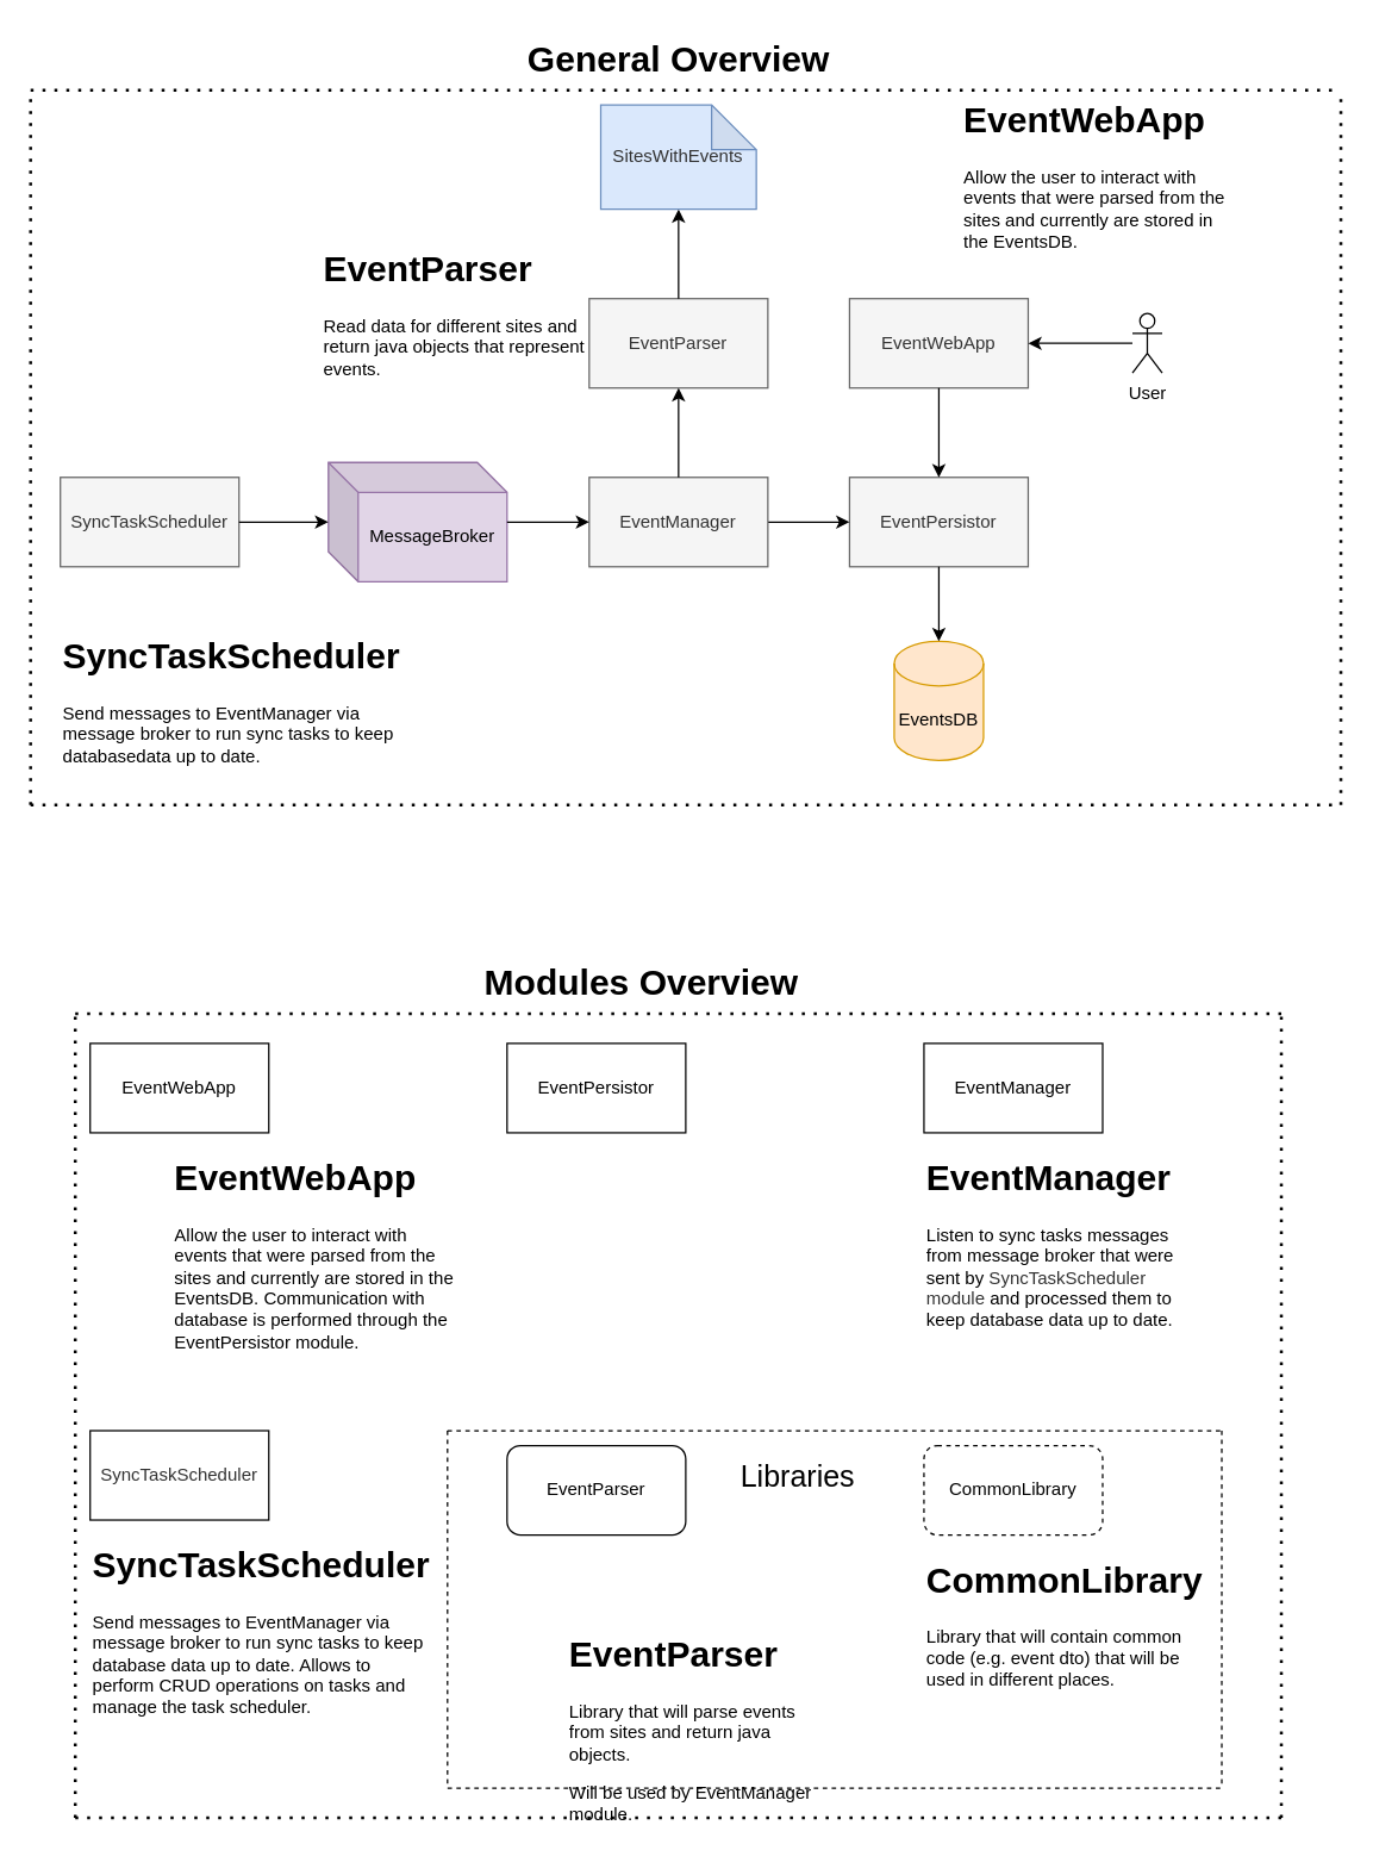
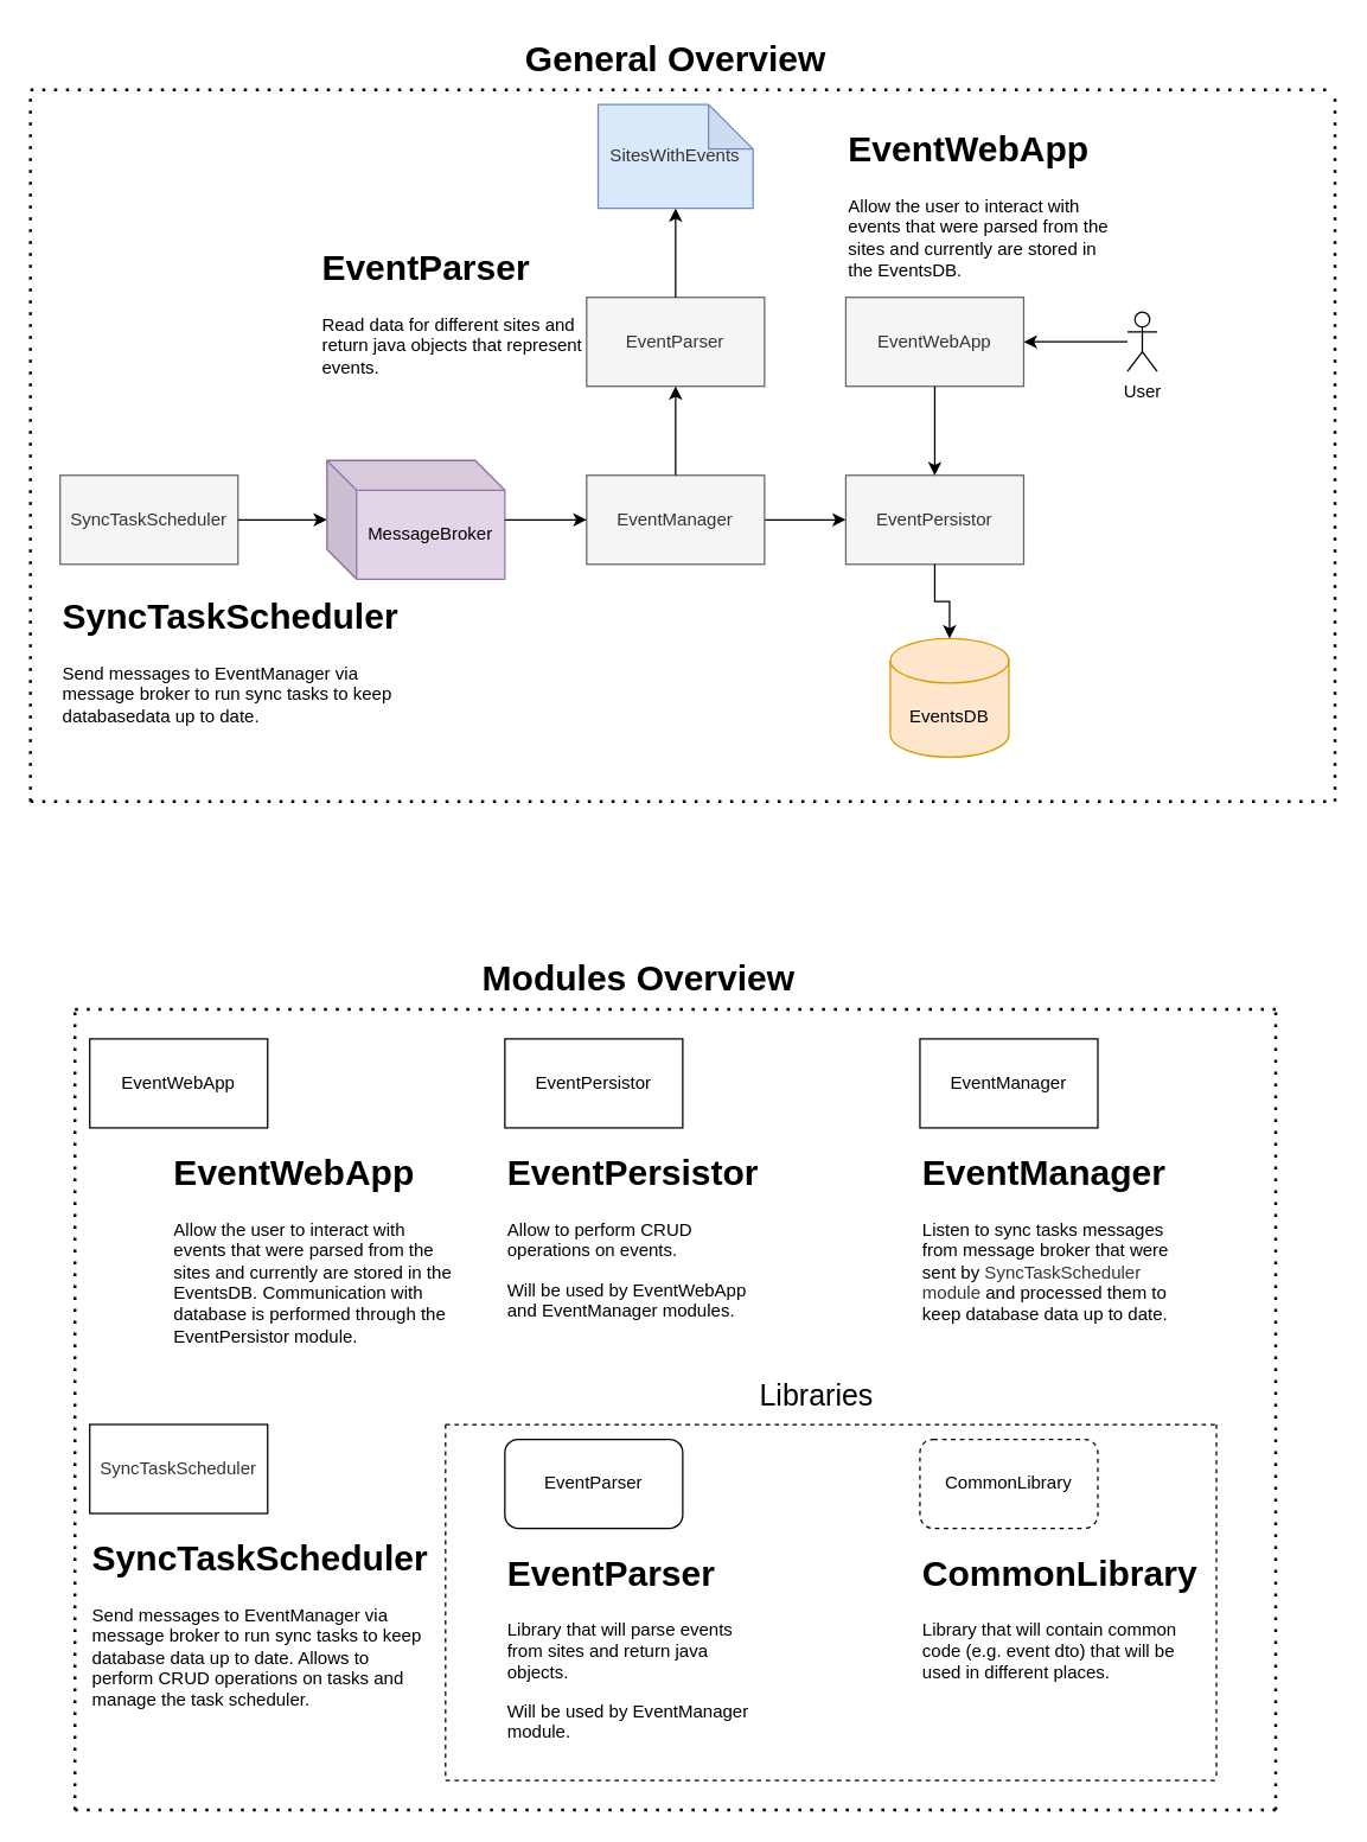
  <mxCell id="0" />
  <mxCell id="1" parent="0" />
  <mxCell id="2" value="EventParser" style="rounded=0;whiteSpace=wrap;html=1;fillColor=#f5f5f5;fontColor=#333333;strokeColor=#666666;" parent="1" vertex="1"><mxGeometry x="395.17" y="200" width="120" height="60" as="geometry" /></mxCell>
- <mxCell id="3" value="EventsDB" style="shape=cylinder3;whiteSpace=wrap;html=1;boundedLbl=1;backgroundOutline=1;size=15;fillColor=#ffe6cc;strokeColor=#d79b00;" parent="1" vertex="1"><mxGeometry x="600" y="430" width="60" height="80" as="geometry" /></mxCell>
+ <mxCell id="3" value="EventsDB" style="shape=cylinder3;whiteSpace=wrap;html=1;boundedLbl=1;backgroundOutline=1;size=15;fillColor=#ffe6cc;strokeColor=#d79b00;" parent="1" vertex="1"><mxGeometry x="600" y="430" width="80" height="80" as="geometry" /></mxCell>
  <mxCell id="4" value="SyncTaskScheduler" style="rounded=0;whiteSpace=wrap;html=1;fillColor=#f5f5f5;fontColor=#333333;strokeColor=#666666;" parent="1" vertex="1"><mxGeometry x="40" y="320" width="120" height="60" as="geometry" /></mxCell>
  <mxCell id="5" value="User" style="shape=umlActor;verticalLabelPosition=bottom;verticalAlign=top;html=1;outlineConnect=0;" parent="1" vertex="1"><mxGeometry x="760" y="210" width="20" height="40" as="geometry" /></mxCell>
  <mxCell id="6" value="EventWebApp" style="rounded=0;whiteSpace=wrap;html=1;fillColor=#f5f5f5;fontColor=#333333;strokeColor=#666666;" parent="1" vertex="1"><mxGeometry x="570" y="200" width="120" height="60" as="geometry" /></mxCell>
- <mxCell id="7" value="&lt;h1 style=&quot;margin-top: 0px;&quot;&gt;SyncTaskScheduler&lt;/h1&gt;&lt;p&gt;Send messages to EventManager via message broker to run sync tasks to keep databasedata up to date.&lt;/p&gt;" style="text;html=1;whiteSpace=wrap;overflow=hidden;rounded=0;" parent="1" vertex="1"><mxGeometry x="40" y="420" width="235.17" height="110" as="geometry" /></mxCell>
- <mxCell id="8" value="&lt;h1 style=&quot;margin-top: 0px;&quot;&gt;EventWebApp&lt;/h1&gt;&lt;p&gt;Allow the user to interact with events that were parsed from the sites and currently are stored in the EventsDB.&lt;/p&gt;" style="text;html=1;whiteSpace=wrap;overflow=hidden;rounded=0;align=left;labelBackgroundColor=none;" parent="1" vertex="1"><mxGeometry x="645" y="60" width="180" height="120" as="geometry" /></mxCell>
+ <mxCell id="7" value="&lt;h1 style=&quot;margin-top: 0px;&quot;&gt;SyncTaskScheduler&lt;/h1&gt;&lt;p&gt;Send messages to EventManager via message broker to run sync tasks to keep databasedata up to date.&lt;/p&gt;" style="text;html=1;whiteSpace=wrap;overflow=hidden;rounded=0;" parent="1" vertex="1"><mxGeometry x="40" y="395" width="235.17" height="110" as="geometry" /></mxCell>
+ <mxCell id="8" value="&lt;h1 style=&quot;margin-top: 0px;&quot;&gt;EventWebApp&lt;/h1&gt;&lt;p&gt;Allow the user to interact with events that were parsed from the sites and currently are stored in the EventsDB.&lt;/p&gt;" style="text;html=1;whiteSpace=wrap;overflow=hidden;rounded=0;align=left;labelBackgroundColor=none;" parent="1" vertex="1"><mxGeometry x="570" y="80" width="180" height="120" as="geometry" /></mxCell>
  <mxCell id="9" value="" style="endArrow=none;dashed=1;html=1;dashPattern=1 3;strokeWidth=2;rounded=0;" parent="1" edge="1"><mxGeometry width="50" height="50" relative="1" as="geometry"><mxPoint x="900" y="540" as="sourcePoint" /><mxPoint x="900" y="60" as="targetPoint" /></mxGeometry></mxCell>
  <mxCell id="10" value="" style="endArrow=none;dashed=1;html=1;dashPattern=1 3;strokeWidth=2;rounded=0;" parent="1" edge="1"><mxGeometry width="50" height="50" relative="1" as="geometry"><mxPoint x="20" y="540" as="sourcePoint" /><mxPoint x="900" y="540" as="targetPoint" /></mxGeometry></mxCell>
  <mxCell id="11" value="" style="endArrow=none;dashed=1;html=1;dashPattern=1 3;strokeWidth=2;rounded=0;" parent="1" edge="1"><mxGeometry width="50" height="50" relative="1" as="geometry"><mxPoint x="20" y="540" as="sourcePoint" /><mxPoint x="20" y="60" as="targetPoint" /></mxGeometry></mxCell>
  <mxCell id="12" value="" style="endArrow=none;dashed=1;html=1;dashPattern=1 3;strokeWidth=2;rounded=0;" parent="1" edge="1"><mxGeometry width="50" height="50" relative="1" as="geometry"><mxPoint x="20" y="60" as="sourcePoint" /><mxPoint x="900" y="60" as="targetPoint" /></mxGeometry></mxCell>
  <mxCell id="13" value="General Overview" style="text;html=1;align=center;verticalAlign=middle;resizable=0;points=[];autosize=1;strokeColor=none;fillColor=none;fontStyle=1;fontSize=24;" parent="1" vertex="1"><mxGeometry x="345.17" width="220" height="40" as="geometry" y="20" /></mxCell>
  <mxCell id="14" value="Modules Overview" style="text;html=1;align=center;verticalAlign=middle;resizable=0;points=[];autosize=1;strokeColor=none;fillColor=none;fontStyle=1;fontSize=24;" parent="1" vertex="1"><mxGeometry x="320" y="640" width="220" height="40" as="geometry" /></mxCell>
  <mxCell id="15" value="EventWebApp" style="rounded=0;whiteSpace=wrap;html=1;" parent="1" vertex="1"><mxGeometry y="700" width="120" height="60" as="geometry" x="60" /></mxCell>
  <mxCell id="16" value="EventManager" style="rounded=0;whiteSpace=wrap;html=1;" parent="1" vertex="1"><mxGeometry x="620" y="700" width="120" height="60" as="geometry" /></mxCell>
  <mxCell id="17" value="&lt;h1 style=&quot;margin-top: 0px;&quot;&gt;EventManager&lt;/h1&gt;&lt;p&gt;Listen to sync tasks messages from message broker that were sent by&amp;nbsp;&lt;span style=&quot;color: rgb(51, 51, 51); text-align: center; background-color: initial;&quot;&gt;SyncTaskScheduler module&lt;/span&gt;&lt;span style=&quot;background-color: initial;&quot;&gt;&amp;nbsp;and processed them to keep database data up to date.&lt;/span&gt;&lt;/p&gt;" style="text;html=1;whiteSpace=wrap;overflow=hidden;rounded=0;" parent="1" vertex="1"><mxGeometry x="620" y="770" width="180" height="130" as="geometry" /></mxCell>
  <mxCell id="18" value="&lt;h1 style=&quot;margin-top: 0px;&quot;&gt;EventWebApp&lt;/h1&gt;&lt;p&gt;Allow the user to interact with events that were parsed from the sites and currently are stored in the EventsDB. Communication with database is performed through the EventPersistor module.&lt;/p&gt;" style="text;html=1;whiteSpace=wrap;overflow=hidden;rounded=0;align=left;labelBackgroundColor=none;" parent="1" vertex="1"><mxGeometry x="115" y="770" width="190" height="140" as="geometry" /></mxCell>
  <mxCell id="19" value="EventPersistor" style="rounded=0;whiteSpace=wrap;html=1;fillColor=#f5f5f5;fontColor=#333333;strokeColor=#666666;" parent="1" vertex="1"><mxGeometry x="570" y="320" width="120" height="60" as="geometry" /></mxCell>
  <mxCell id="20" value="EventPersistor" style="rounded=0;whiteSpace=wrap;html=1;" parent="1" vertex="1"><mxGeometry x="340" y="700" width="120" height="60" as="geometry" /></mxCell>
+ <mxCell id="21" value="&lt;h1 style=&quot;margin-top: 0px;&quot;&gt;EventPersistor&lt;/h1&gt;&lt;p&gt;Allow to perform CRUD operations on events.&lt;/p&gt;&lt;p&gt;Will be used by EventWebApp and EventManager modules.&lt;/p&gt;" style="text;html=1;whiteSpace=wrap;overflow=hidden;rounded=0;" parent="1" vertex="1"><mxGeometry x="340" y="770" width="180" height="130" as="geometry" /></mxCell>
  <mxCell id="22" value="EventParser" style="rounded=1;whiteSpace=wrap;html=1;" parent="1" vertex="1"><mxGeometry x="340" y="970" width="120" height="60" as="geometry" /></mxCell>
- <mxCell id="23" value="&lt;h1 style=&quot;margin-top: 0px;&quot;&gt;EventParser&lt;/h1&gt;&lt;p&gt;Library that will parse events from sites and return java objects.&lt;/p&gt;&lt;p&gt;Will be used by EventManager module.&lt;/p&gt;" style="text;html=1;whiteSpace=wrap;overflow=hidden;rounded=0;" parent="1" vertex="1"><mxGeometry x="380" y="1090" width="180" height="140" as="geometry" /></mxCell>
+ <mxCell id="23" value="&lt;h1 style=&quot;margin-top: 0px;&quot;&gt;EventParser&lt;/h1&gt;&lt;p&gt;Library that will parse events from sites and return java objects.&lt;/p&gt;&lt;p&gt;Will be used by EventManager module.&lt;/p&gt;" style="text;html=1;whiteSpace=wrap;overflow=hidden;rounded=0;" parent="1" vertex="1"><mxGeometry x="340" y="1040" width="180" height="140" as="geometry" /></mxCell>
  <mxCell id="24" value="CommonLibrary" style="rounded=1;whiteSpace=wrap;html=1;dashed=1;" parent="1" vertex="1"><mxGeometry x="620" y="970" width="120" height="60" as="geometry" /></mxCell>
  <mxCell id="25" value="&lt;h1 style=&quot;margin-top: 0px;&quot;&gt;CommonLibrary&lt;/h1&gt;&lt;p&gt;Library that will contain common code (e.g. event dto) that will be used in different places.&lt;/p&gt;" style="text;html=1;whiteSpace=wrap;overflow=hidden;rounded=0;" parent="1" vertex="1"><mxGeometry x="620" y="1040" width="190" height="110" as="geometry" /></mxCell>
  <mxCell id="26" value="" style="endArrow=none;dashed=1;html=1;dashPattern=1 3;strokeWidth=2;rounded=0;" parent="1" edge="1"><mxGeometry width="50" height="50" relative="1" as="geometry"><mxPoint x="50" y="1220" as="sourcePoint" /><mxPoint x="50" y="680" as="targetPoint" /></mxGeometry></mxCell>
  <mxCell id="27" value="" style="endArrow=none;dashed=1;html=1;dashPattern=1 3;strokeWidth=2;rounded=0;" parent="1" edge="1"><mxGeometry width="50" height="50" relative="1" as="geometry"><mxPoint x="50" y="680" as="sourcePoint" /><mxPoint x="860" y="680" as="targetPoint" /></mxGeometry></mxCell>
  <mxCell id="28" value="" style="endArrow=none;dashed=1;html=1;dashPattern=1 3;strokeWidth=2;rounded=0;" parent="1" edge="1"><mxGeometry width="50" height="50" relative="1" as="geometry"><mxPoint x="50" y="1220" as="sourcePoint" /><mxPoint x="860" y="1220" as="targetPoint" /></mxGeometry></mxCell>
  <mxCell id="29" value="" style="endArrow=none;dashed=1;html=1;dashPattern=1 3;strokeWidth=2;rounded=0;" parent="1" edge="1"><mxGeometry width="50" height="50" relative="1" as="geometry"><mxPoint x="860" y="1220" as="sourcePoint" /><mxPoint x="860" y="680" as="targetPoint" /></mxGeometry></mxCell>
  <mxCell id="30" value="" style="endArrow=none;dashed=1;html=1;rounded=0;" parent="1" edge="1"><mxGeometry width="50" height="50" relative="1" as="geometry"><mxPoint x="300" y="960" as="sourcePoint" /><mxPoint x="820" y="960" as="targetPoint" /></mxGeometry></mxCell>
  <mxCell id="31" value="" style="endArrow=none;dashed=1;html=1;rounded=0;" parent="1" edge="1"><mxGeometry width="50" height="50" relative="1" as="geometry"><mxPoint x="300" y="960" as="sourcePoint" /><mxPoint x="300" y="1200" as="targetPoint" /></mxGeometry></mxCell>
  <mxCell id="32" value="" style="endArrow=none;dashed=1;html=1;rounded=0;" parent="1" edge="1"><mxGeometry width="50" height="50" relative="1" as="geometry"><mxPoint x="300" y="1200" as="sourcePoint" /><mxPoint x="820" y="1200" as="targetPoint" /></mxGeometry></mxCell>
  <mxCell id="33" value="" style="endArrow=none;dashed=1;html=1;rounded=0;" parent="1" edge="1"><mxGeometry width="50" height="50" relative="1" as="geometry"><mxPoint x="820" y="960" as="sourcePoint" /><mxPoint x="820" y="1200" as="targetPoint" /></mxGeometry></mxCell>
- <mxCell id="34" value="&lt;span style=&quot;font-weight: normal;&quot;&gt;&lt;font style=&quot;font-size: 20px;&quot;&gt;Libraries&lt;/font&gt;&lt;/span&gt;" style="text;html=1;align=center;verticalAlign=middle;resizable=0;points=[];autosize=1;strokeColor=none;fillColor=none;fontStyle=1;fontSize=24;" parent="1" vertex="1"><mxGeometry x="485" y="970" width="100" height="40" as="geometry" /></mxCell>
+ <mxCell id="34" value="&lt;span style=&quot;font-weight: normal;&quot;&gt;&lt;font style=&quot;font-size: 20px;&quot;&gt;Libraries&lt;/font&gt;&lt;/span&gt;" style="text;html=1;align=center;verticalAlign=middle;resizable=0;points=[];autosize=1;strokeColor=none;fillColor=none;fontStyle=1;fontSize=24;" parent="1" vertex="1"><mxGeometry x="500" y="920" width="100" height="40" as="geometry" /></mxCell>
  <mxCell id="35" style="edgeStyle=orthogonalEdgeStyle;rounded=0;orthogonalLoop=1;jettySize=auto;html=1;entryX=0;entryY=0.5;entryDx=0;entryDy=0;" parent="1" source="36" target="19" edge="1"><mxGeometry relative="1" as="geometry" /></mxCell>
  <mxCell id="36" value="EventManager" style="rounded=0;whiteSpace=wrap;html=1;fillColor=#f5f5f5;fontColor=#333333;strokeColor=#666666;" parent="1" vertex="1"><mxGeometry x="395.17" y="320" width="120" height="60" as="geometry" /></mxCell>
  <mxCell id="37" value="" style="endArrow=classic;html=1;rounded=0;exitX=0.5;exitY=1;exitDx=0;exitDy=0;entryX=0.5;entryY=0;entryDx=0;entryDy=0;" parent="1" source="6" target="19" edge="1"><mxGeometry width="50" height="50" relative="1" as="geometry"><mxPoint x="450" y="390" as="sourcePoint" /><mxPoint x="500" y="340" as="targetPoint" /></mxGeometry></mxCell>
  <mxCell id="38" value="" style="endArrow=classic;html=1;rounded=0;entryX=1;entryY=0.5;entryDx=0;entryDy=0;" parent="1" source="5" target="6" edge="1"><mxGeometry width="50" height="50" relative="1" as="geometry"><mxPoint x="550" y="250" as="sourcePoint" /><mxPoint x="690" y="230" as="targetPoint" /></mxGeometry></mxCell>
  <mxCell id="39" style="edgeStyle=orthogonalEdgeStyle;rounded=0;orthogonalLoop=1;jettySize=auto;html=1;exitX=0.5;exitY=1;exitDx=0;exitDy=0;entryX=0.5;entryY=0;entryDx=0;entryDy=0;entryPerimeter=0;" parent="1" source="19" target="3" edge="1"><mxGeometry relative="1" as="geometry" /></mxCell>
  <mxCell id="40" value="&lt;span style=&quot;color: rgb(51, 51, 51);&quot;&gt;SyncTaskScheduler&lt;/span&gt;" style="rounded=0;whiteSpace=wrap;html=1;" parent="1" vertex="1"><mxGeometry y="960" width="120" height="60" as="geometry" x="60" /></mxCell>
  <mxCell id="41" value="&lt;h1 style=&quot;margin-top: 0px;&quot;&gt;SyncTaskScheduler&lt;/h1&gt;&lt;h1 style=&quot;margin-top: 0px;&quot;&gt;&lt;p style=&quot;font-size: 12px; font-weight: 400;&quot;&gt;Send messages to EventManager via message broker to run sync tasks to keep database data up to date. Allows to perform CRUD operations on tasks and manage the task scheduler.&lt;/p&gt;&lt;/h1&gt;" style="text;html=1;whiteSpace=wrap;overflow=hidden;rounded=0;" parent="1" vertex="1"><mxGeometry y="1030" width="230" height="130" as="geometry" x="60" /></mxCell>
  <mxCell id="42" value="MessageBroker" style="shape=cube;whiteSpace=wrap;html=1;boundedLbl=1;backgroundOutline=1;darkOpacity=0.05;darkOpacity2=0.1;fillColor=#e1d5e7;strokeColor=#9673a6;" parent="1" vertex="1"><mxGeometry x="220" y="310" width="120" height="80" as="geometry" /></mxCell>
  <mxCell id="43" value="" style="endArrow=classic;html=1;rounded=0;exitX=1;exitY=0.5;exitDx=0;exitDy=0;" parent="1" source="4" edge="1"><mxGeometry width="50" height="50" relative="1" as="geometry"><mxPoint x="270" y="320" as="sourcePoint" /><mxPoint x="220" y="350" as="targetPoint" /></mxGeometry></mxCell>
  <mxCell id="44" value="" style="endArrow=classic;html=1;rounded=0;entryX=0.5;entryY=1;entryDx=0;entryDy=0;exitX=0.5;exitY=0;exitDx=0;exitDy=0;" parent="1" source="36" target="2" edge="1"><mxGeometry width="50" height="50" relative="1" as="geometry"><mxPoint x="340" y="320" as="sourcePoint" /><mxPoint x="390" y="270" as="targetPoint" /></mxGeometry></mxCell>
  <mxCell id="45" value="&lt;h1 style=&quot;margin-top: 0px;&quot;&gt;EventParser&lt;/h1&gt;&lt;p&gt;Read data for different sites and return java objects that represent events.&lt;br&gt;&lt;/p&gt;" style="text;html=1;whiteSpace=wrap;overflow=hidden;rounded=0;" parent="1" vertex="1"><mxGeometry x="215.17" y="160" width="180" height="110" as="geometry" /></mxCell>
  <mxCell id="46" value="" style="endArrow=classic;html=1;rounded=0;exitX=0.5;exitY=0;exitDx=0;exitDy=0;entryX=0.5;entryY=1;entryDx=0;entryDy=0;entryPerimeter=0;" parent="1" source="2" target="48" edge="1"><mxGeometry width="50" height="50" relative="1" as="geometry"><mxPoint x="340" y="320" as="sourcePoint" /><mxPoint x="420" y="190" as="targetPoint" /></mxGeometry></mxCell>
  <mxCell id="47" value="" style="endArrow=classic;html=1;rounded=0;entryX=0;entryY=0.5;entryDx=0;entryDy=0;" parent="1" target="36" edge="1"><mxGeometry width="50" height="50" relative="1" as="geometry"><mxPoint x="340" y="350" as="sourcePoint" /><mxPoint x="480" y="280" as="targetPoint" /><Array as="points" /></mxGeometry></mxCell>
  <mxCell id="48" value="&lt;span style=&quot;color: rgb(51, 51, 51);&quot;&gt;SitesWithEvents&lt;/span&gt;" style="shape=note;whiteSpace=wrap;html=1;backgroundOutline=1;darkOpacity=0.05;fillColor=#dae8fc;strokeColor=#6c8ebf;" parent="1" vertex="1"><mxGeometry x="402.92" y="70" width="104.49" height="70" as="geometry" /></mxCell>
